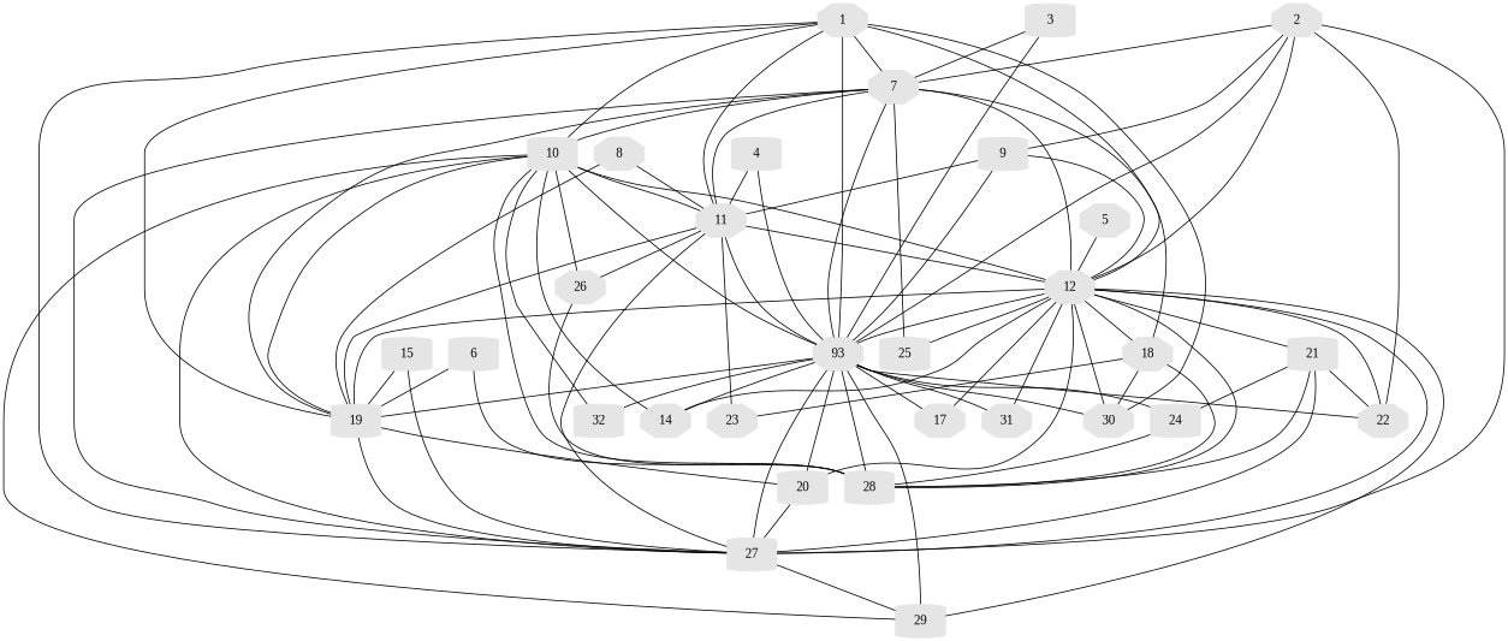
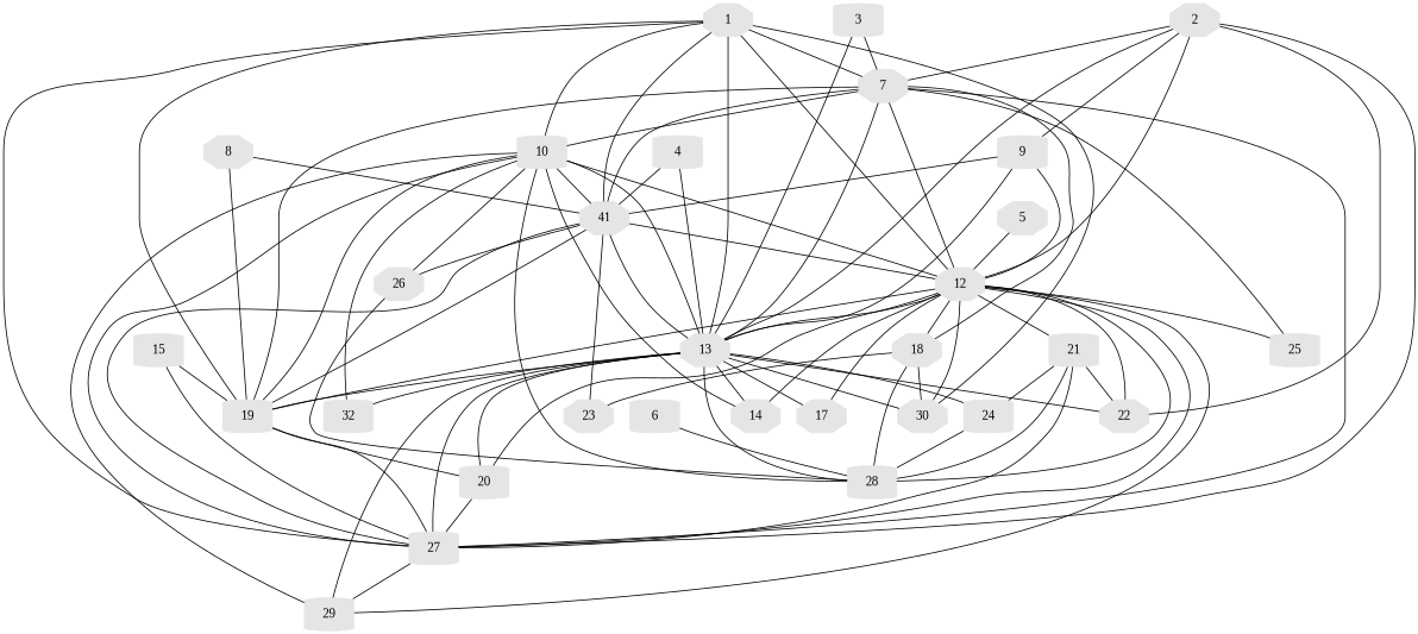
  graph {
    fontname="Liberation Serif"
    node [color=gray90 fontname="Liberation Serif" shape=octagon style=filled]
    edge [fontname="Liberation Serif" weight=1.0]
    1
    7
    10 [shape=cylinder]
-   11
+   11 [label=41]
    12
-   13 [label=93]
+   13
    19 [shape=cylinder]
    27 [shape=cylinder]
    30
    18
    25 [shape=cylinder]
    28 [shape=cylinder]
    14
    26
    29 [shape=cylinder]
    32 [shape=cylinder]
    23
    22
    17
    20 [shape=cylinder]
    21 [shape=cylinder]
-   31
    24 [shape=cylinder]
    2
    9 [shape=cylinder]
    3 [shape=cylinder]
    4 [shape=cylinder]
    5
    6 [shape=cylinder]
    8
    15 [shape=cylinder]
    1 -- 7
    1 -- 10
    1 -- 11
    1 -- 12 [weight=2.0]
    1 -- 13 [weight=2.0]
    1 -- 19
    1 -- 27
    1 -- 30
    7 -- 10 [weight=2.0]
    7 -- 11
    7 -- 12 [weight=2.0]
    7 -- 13 [weight=2.0]
    7 -- 19
    7 -- 27
    7 -- 18
    7 -- 25
    10 -- 11
    10 -- 12 [weight=2.0]
    10 -- 13 [weight=3.0]
    10 -- 19
    10 -- 27
    10 -- 28
    10 -- 14
    10 -- 26
    10 -- 29
    10 -- 32
    11 -- 12 [weight=2.0]
    11 -- 13 [weight=2.0]
    11 -- 19
    11 -- 27
    11 -- 26
    11 -- 23
    12 -- 13 [weight=4.0]
    12 -- 19 [weight=2.0]
    12 -- 27 [weight=2.0]
    12 -- 30
    12 -- 18 [weight=2.0]
    12 -- 25
    12 -- 28 [weight=2.0]
    12 -- 14
    12 -- 29
    12 -- 22
    12 -- 17
    12 -- 20
    12 -- 21
-   12 -- 31
    13 -- 19 [weight=2.0]
    13 -- 27 [weight=2.0]
    13 -- 30
    13 -- 28
    13 -- 14
    13 -- 29 [weight=2.0]
    13 -- 32
    13 -- 22
    13 -- 17
    13 -- 20
-   13 -- 31
    13 -- 24
    19 -- 27
    19 -- 20
    27 -- 29
    18 -- 30
    18 -- 28
    18 -- 23
    26 -- 28
    20 -- 27
    21 -- 27
    21 -- 28
    21 -- 22
    21 -- 24
    24 -- 28
    2 -- 7
    2 -- 12 [weight=2.0]
    2 -- 13
    2 -- 27
    2 -- 22
    2 -- 9
    9 -- 11
    9 -- 12
    9 -- 13 [weight=2.0]
    3 -- 7
    3 -- 13
    4 -- 11
    4 -- 13
    5 -- 12
-   6 -- 19
    6 -- 28
    8 -- 11 [weight=2.0]
    8 -- 19
    15 -- 19
    15 -- 27
  }
